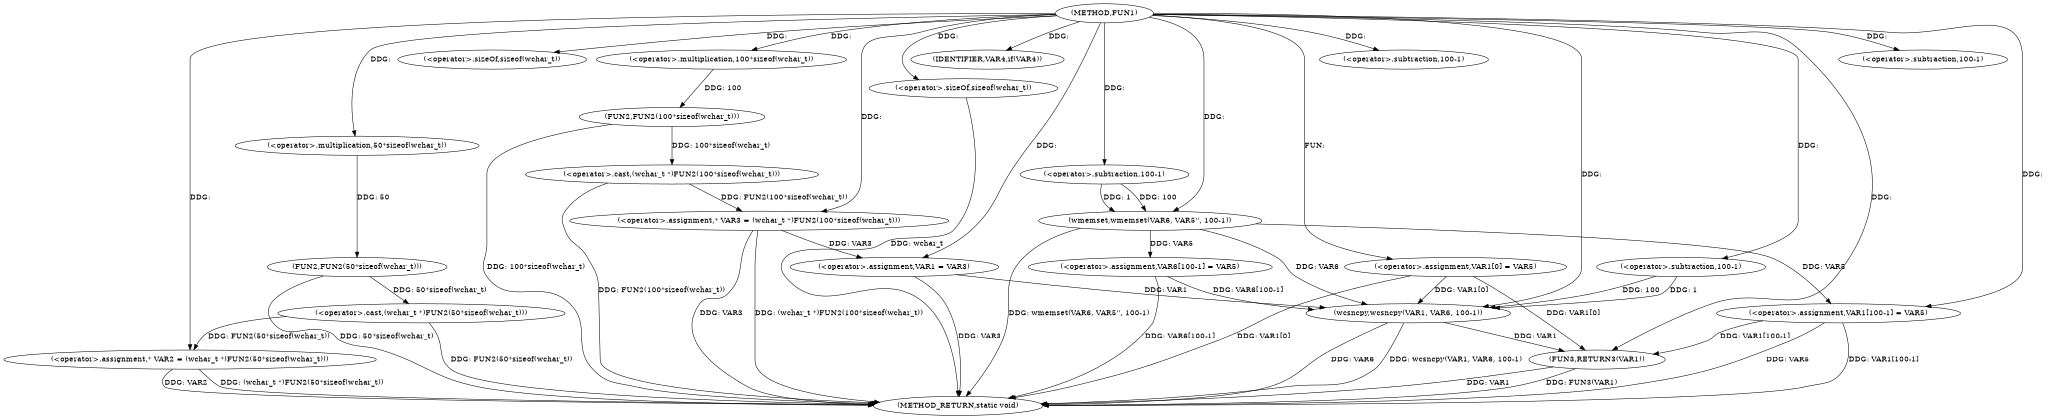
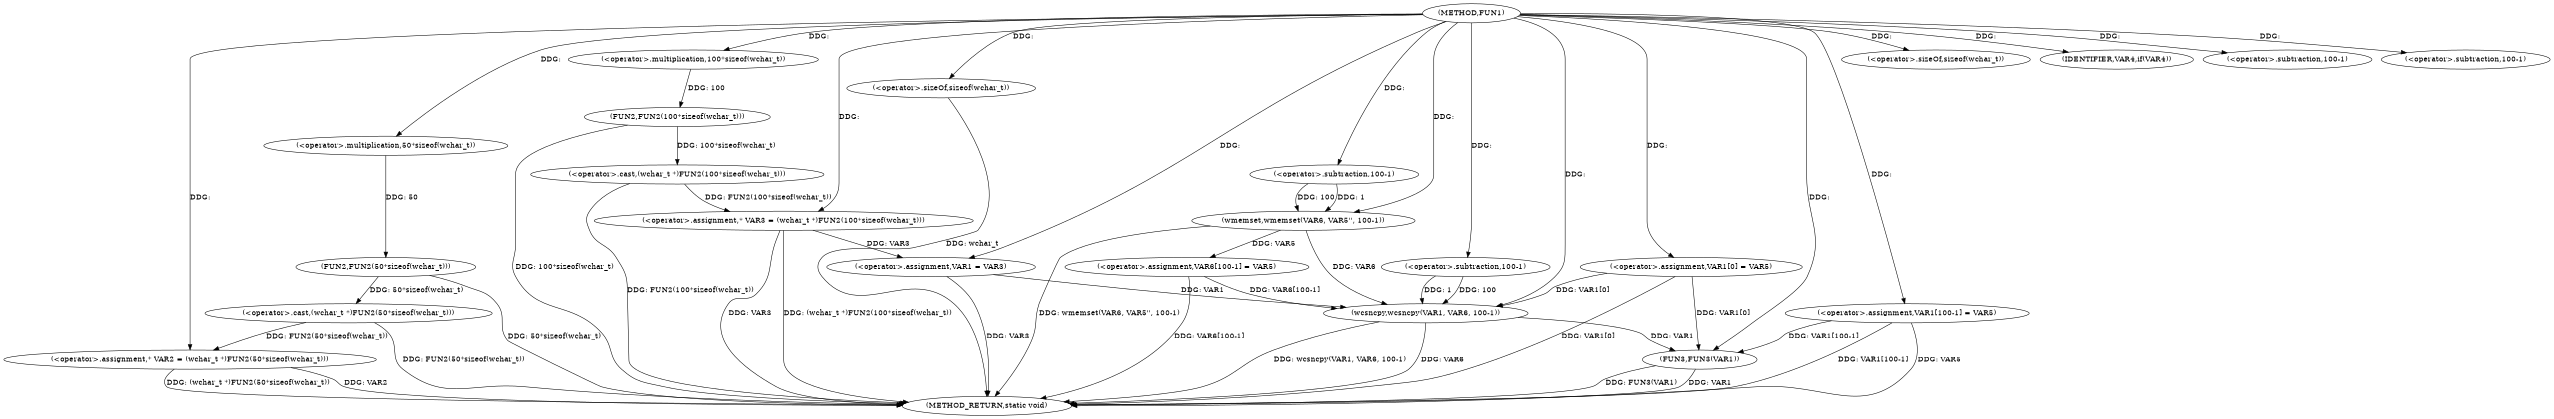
  digraph {
    n1 [label="(METHOD,FUN1)"]
    n2 [label="(<operator>.assignment,* VAR2 = (wchar_t *)FUN2(50*sizeof(wchar_t)))"]
    n3 [label="(<operator>.multiplication,50*sizeof(wchar_t))"]
    n4 [label="(<operator>.sizeOf,sizeof(wchar_t))"]
    n5 [label="(<operator>.assignment,* VAR3 = (wchar_t *)FUN2(100*sizeof(wchar_t)))"]
    n6 [label="(<operator>.multiplication,100*sizeof(wchar_t))"]
    n7 [label="(<operator>.sizeOf,sizeof(wchar_t))"]
    n8 [label="(IDENTIFIER,VAR4,if(VAR4))"]
    n9 [label="(<operator>.assignment,VAR1 = VAR3)"]
    n10 [label="(<operator>.assignment,VAR1[0] = VAR5)"]
    n11 [label="(wmemset,wmemset(VAR6, VAR5'', 100-1))"]
    n12 [label="(<operator>.subtraction,100-1)"]
    n13 [label="(<operator>.subtraction,100-1)"]
    n14 [label="(wcsncpy,wcsncpy(VAR1, VAR6, 100-1))"]
    n15 [label="(<operator>.subtraction,100-1)"]
    n16 [label="(<operator>.assignment,VAR1[100-1] = VAR5)"]
    n17 [label="(<operator>.subtraction,100-1)"]
-   n18 [label="(FUN3,RETURN3(VAR1))"]
+   n18 [label="(FUN3,FUN3(VAR1))"]
    n19 [label="(METHOD_RETURN,static void)"]
    n20 [label="(FUN2,FUN2(50*sizeof(wchar_t)))"]
    n21 [label="(FUN2,FUN2(100*sizeof(wchar_t)))"]
    n22 [label="(<operator>.assignment,VAR6[100-1] = VAR5)"]
    n23 [label="(<operator>.cast,(wchar_t *)FUN2(50*sizeof(wchar_t)))"]
    n24 [label="(<operator>.cast,(wchar_t *)FUN2(100*sizeof(wchar_t)))"]
    n1 -> n2 [label="DDG: "]
    n1 -> n3 [label="DDG: "]
    n1 -> n4 [label="DDG: "]
    n1 -> n5 [label="DDG: "]
    n1 -> n6 [label="DDG: "]
    n1 -> n7 [label="DDG: "]
    n1 -> n8 [label="DDG: "]
    n1 -> n9 [label="DDG: "]
-   n1 -> n10 [label="FUN: "]
+   n1 -> n10 [label="DDG: "]
    n1 -> n11 [label="DDG: "]
    n1 -> n12 [label="DDG: "]
    n1 -> n13 [label="DDG: "]
    n1 -> n14 [label="DDG: "]
    n1 -> n15 [label="DDG: "]
    n1 -> n16 [label="DDG: "]
    n1 -> n17 [label="DDG: "]
    n1 -> n18 [label="DDG: "]
    n2 -> n19 [label="DDG: VAR2"]
    n2 -> n19 [label="DDG: (wchar_t *)FUN2(50*sizeof(wchar_t))"]
    n3 -> n20 [label="DDG: 50"]
    n5 -> n9 [label="DDG: VAR3"]
    n5 -> n19 [label="DDG: VAR3"]
    n5 -> n19 [label="DDG: (wchar_t *)FUN2(100*sizeof(wchar_t))"]
    n6 -> n21 [label="DDG: 100"]
    n7 -> n19 [label="DDG: wchar_t"]
    n9 -> n14 [label="DDG: VAR1"]
    n9 -> n19 [label="DDG: VAR3"]
    n10 -> n14 [label="DDG: VAR1[0]"]
    n10 -> n18 [label="DDG: VAR1[0]"]
    n10 -> n19 [label="DDG: VAR1[0]"]
    n11 -> n14 [label="DDG: VAR6"]
-   n11 -> n16 [label="DDG: VAR5"]
    n11 -> n19 [label="DDG: wmemset(VAR6, VAR5'', 100-1)"]
    n11 -> n22 [label="DDG: VAR5"]
    n12 -> n11 [label="DDG: 100"]
    n12 -> n11 [label="DDG: 1"]
    n14 -> n18 [label="DDG: VAR1"]
    n14 -> n19 [label="DDG: VAR6"]
    n14 -> n19 [label="DDG: wcsncpy(VAR1, VAR6, 100-1)"]
    n15 -> n14 [label="DDG: 100"]
    n15 -> n14 [label="DDG: 1"]
    n16 -> n18 [label="DDG: VAR1[100-1]"]
    n16 -> n19 [label="DDG: VAR1[100-1]"]
    n16 -> n19 [label="DDG: VAR5"]
    n18 -> n19 [label="DDG: VAR1"]
    n18 -> n19 [label="DDG: FUN3(VAR1)"]
    n20 -> n19 [label="DDG: 50*sizeof(wchar_t)"]
    n20 -> n23 [label="DDG: 50*sizeof(wchar_t)"]
    n21 -> n19 [label="DDG: 100*sizeof(wchar_t)"]
    n21 -> n24 [label="DDG: 100*sizeof(wchar_t)"]
    n22 -> n14 [label="DDG: VAR6[100-1]"]
    n22 -> n19 [label="DDG: VAR6[100-1]"]
    n23 -> n2 [label="DDG: FUN2(50*sizeof(wchar_t))"]
    n23 -> n19 [label="DDG: FUN2(50*sizeof(wchar_t))"]
    n24 -> n5 [label="DDG: FUN2(100*sizeof(wchar_t))"]
    n24 -> n19 [label="DDG: FUN2(100*sizeof(wchar_t))"]
  }
